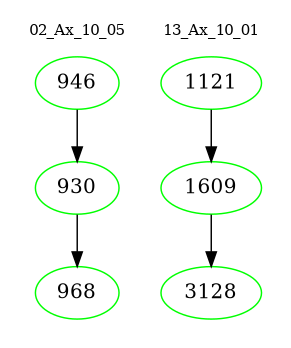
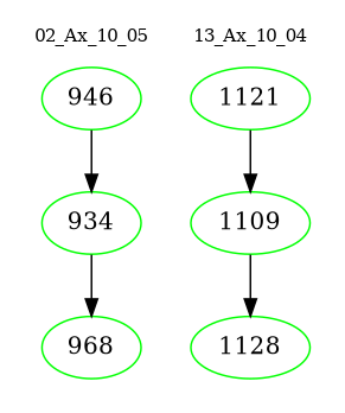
  digraph {
    node [color=green]
    edge [color=black]
    n1 [label=946]
-   n2 [label=930]
+   n2 [label=934]
    n3 [label=968]
    n4 [label=1121]
-   n5 [label=1609]
-   n6 [label=3128]
+   n5 [label=1109]
+   n6 [label=1128]
    subgraph cluster_1 {
      color=white
      fontsize=10
      label="02_Ax_10_05"
      n1
      n2
      n3
    }
    subgraph cluster_2 {
      color=white
      fontsize=10
-     label="13_Ax_10_01"
+     label="13_Ax_10_04"
      n4
      n5
      n6
    }
    n1 -> n2
    n2 -> n3
    n4 -> n5
    n5 -> n6
  }
